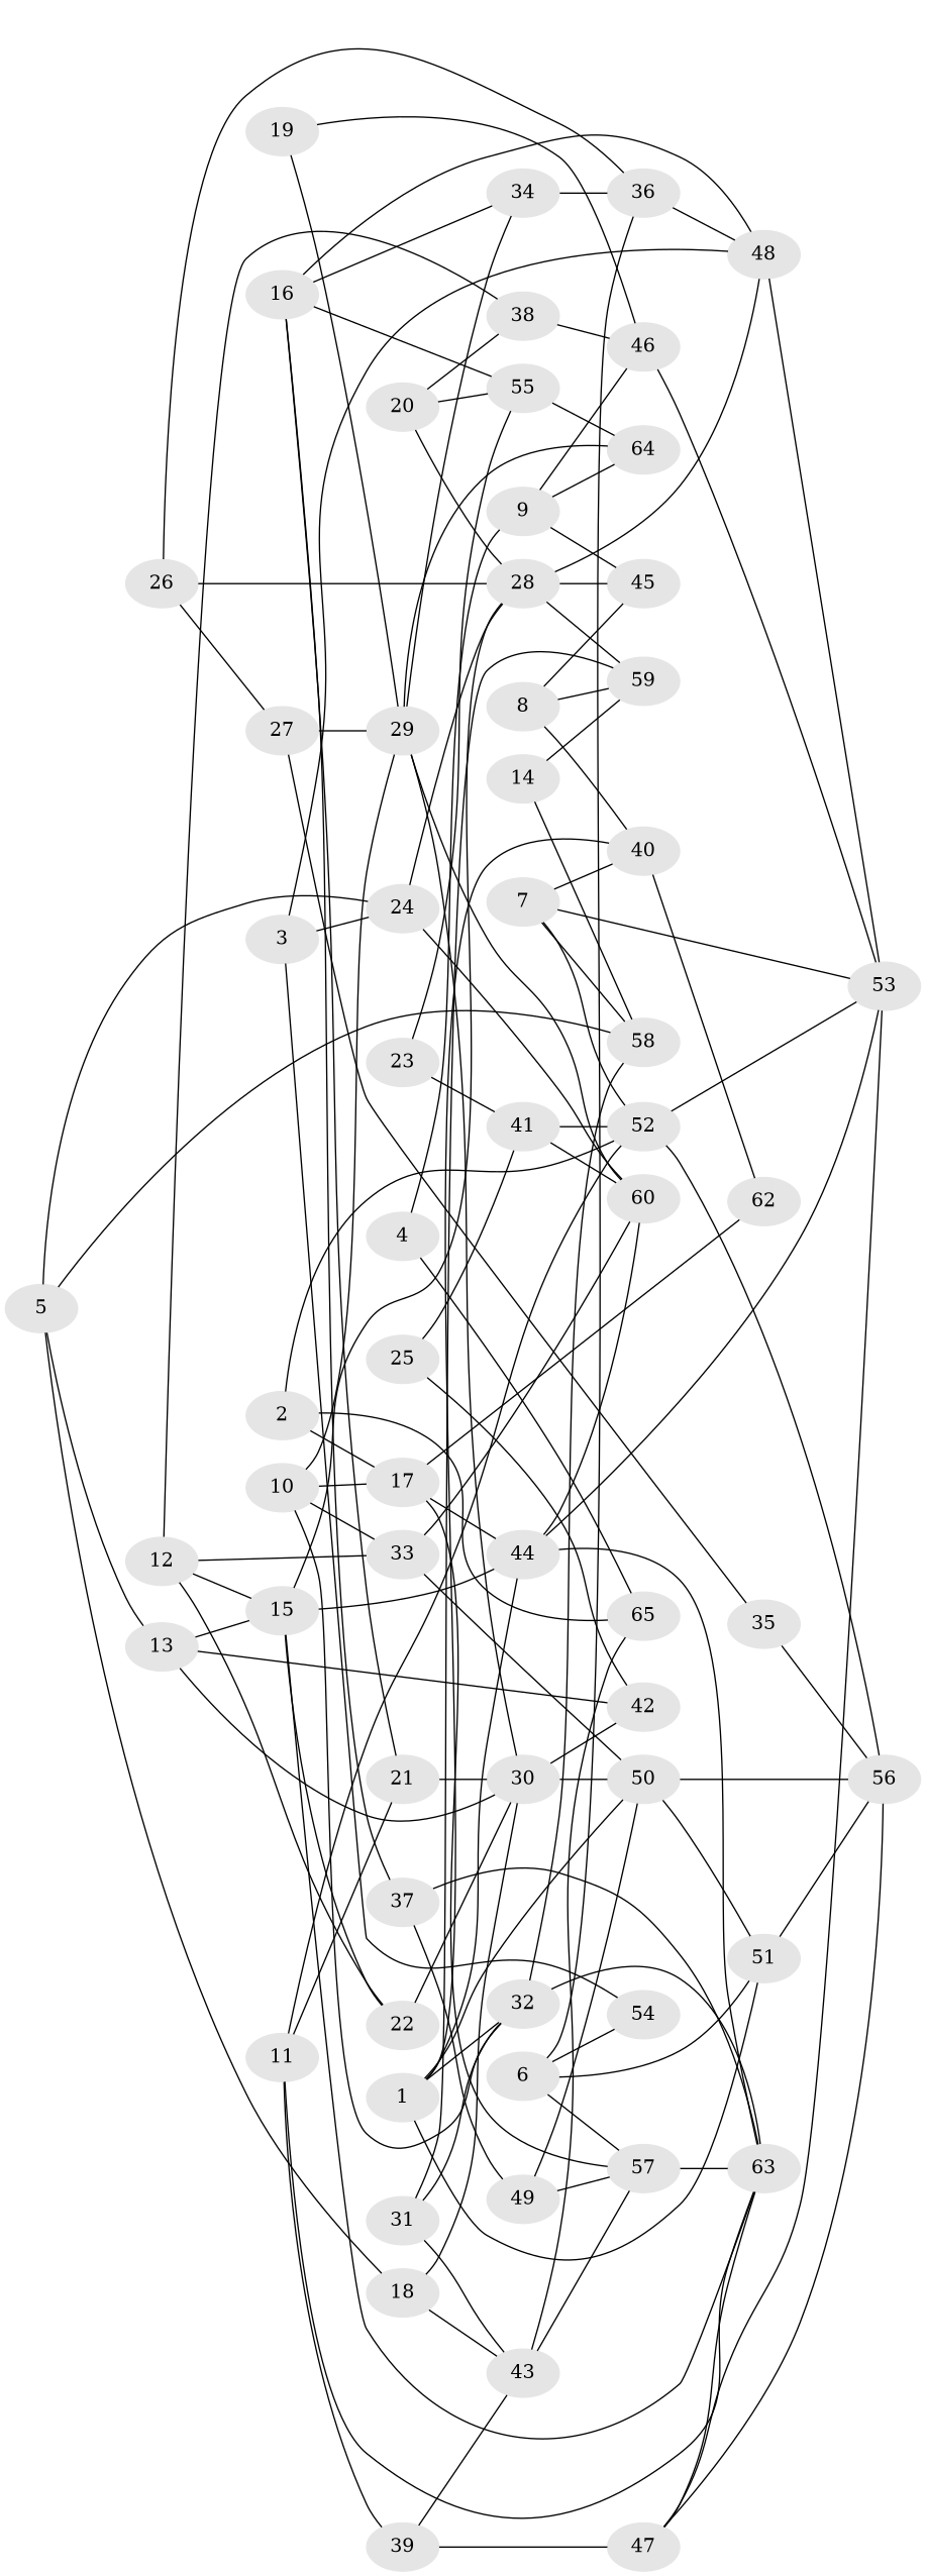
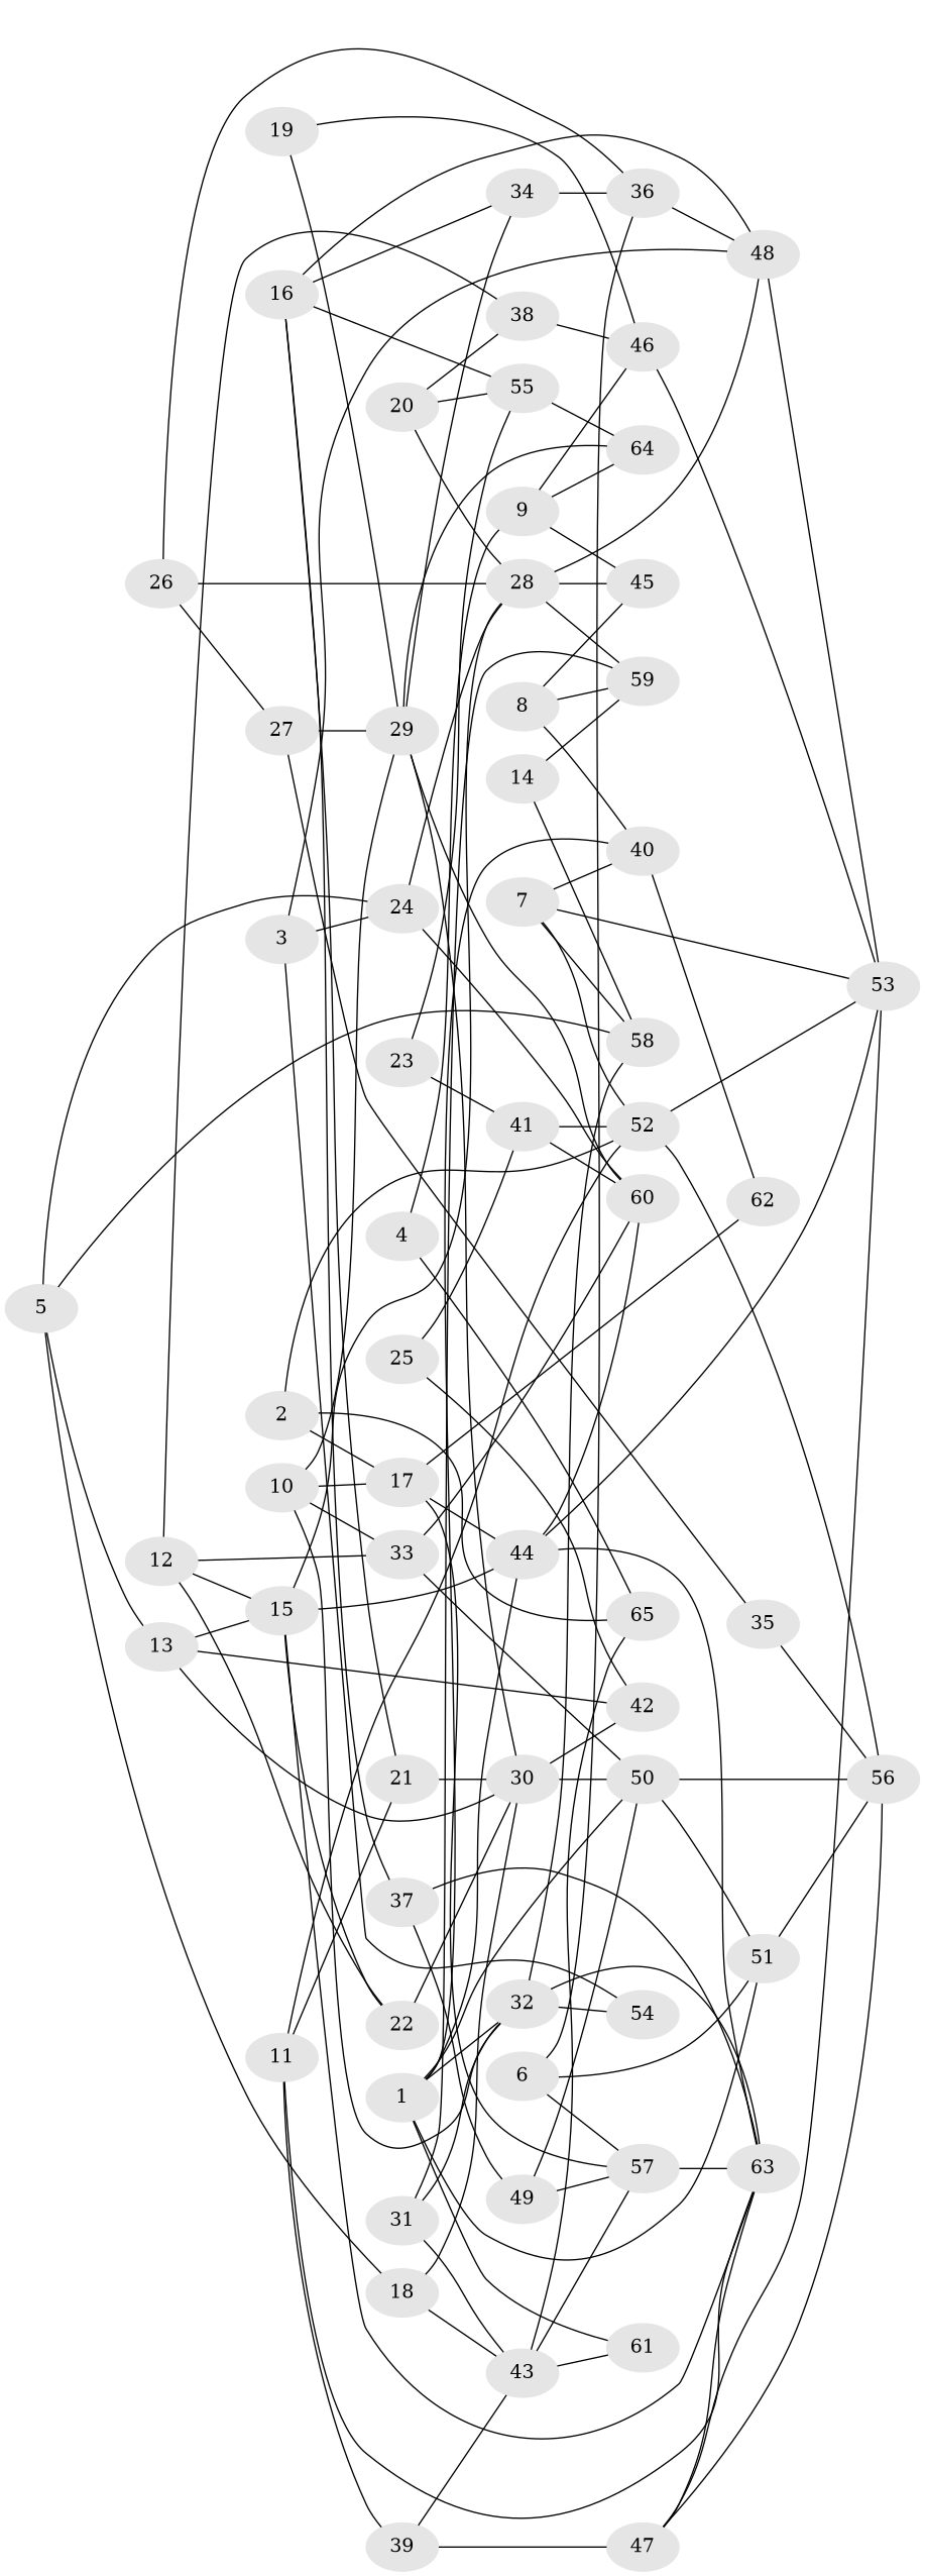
  graph {
    rankdir=LR
    node [color=gray90 style=filled]
    1
    32
    40
    44
    50
    51
+   61
    58
    63
    62
    53
    60
    56
    2
    17
    52
    65
    57
    3
    24
    48
    54
    28
    4
    9
    45
    46
    64
    5
    13
    18
    15
    30
    42
    43
    6
    36
    7
    8
    59
    10
    29
    33
    34
    11
    21
    39
    47
    12
    22
    38
    14
    16
    37
    55
    49
    19
    20
    23
    41
    25
    26
    27
    35
    31
    1 -- 32
    1 -- 40
    1 -- 44
    1 -- 50
    1 -- 51
+   1 -- 61
    32 -- 58
    32 -- 63
    40 -- 62
    44 -- 63
    44 -- 53
    44 -- 60
    50 -- 51
    50 -- 56
    51 -- 56
    2 -- 17
    2 -- 52
    2 -- 65
    17 -- 44
    17 -- 62
    17 -- 57
    52 -- 53
    52 -- 56
    57 -- 63
    3 -- 24
    3 -- 48
    3 -- 54
    24 -- 60
    24 -- 28
    48 -- 53
    28 -- 48
    28 -- 45
    28 -- 59
    4 -- 65
    4 -- 9
    9 -- 45
    9 -- 46
    9 -- 64
    46 -- 53
    5 -- 58
    5 -- 24
    5 -- 13
    5 -- 18
    13 -- 15
    13 -- 30
    13 -- 42
    18 -- 30
    18 -- 43
    15 -- 44
    15 -- 63
    15 -- 28
    15 -- 22
    30 -- 50
    30 -- 42
+   43 -- 61
    43 -- 65
    43 -- 57
    6 -- 51
    6 -- 57
-   6 -- 54
+   32 -- 54
    6 -- 36
    36 -- 48
    7 -- 40
    7 -- 58
    7 -- 53
    7 -- 52
    8 -- 40
    8 -- 45
    8 -- 59
    10 -- 32
    10 -- 17
    10 -- 29
    10 -- 33
    29 -- 60
    29 -- 64
    29 -- 30
    29 -- 34
    33 -- 50
    33 -- 60
    34 -- 36
    11 -- 63
    11 -- 52
    11 -- 21
    11 -- 39
    21 -- 30
    39 -- 43
    39 -- 47
    47 -- 63
    47 -- 53
    47 -- 56
    12 -- 15
    12 -- 33
    12 -- 22
    12 -- 38
    22 -- 30
    38 -- 46
    14 -- 58
    14 -- 59
    16 -- 48
    16 -- 34
    16 -- 21
    16 -- 37
    16 -- 55
    37 -- 63
    37 -- 49
    55 -- 64
    49 -- 50
    49 -- 57
    19 -- 46
    19 -- 29
    20 -- 28
    20 -- 38
    20 -- 55
    23 -- 55
    23 -- 41
    41 -- 60
    41 -- 52
    25 -- 42
    25 -- 41
    26 -- 28
    26 -- 36
    26 -- 27
    27 -- 29
    27 -- 35
    35 -- 56
    31 -- 32
    31 -- 43
    31 -- 59
  }
